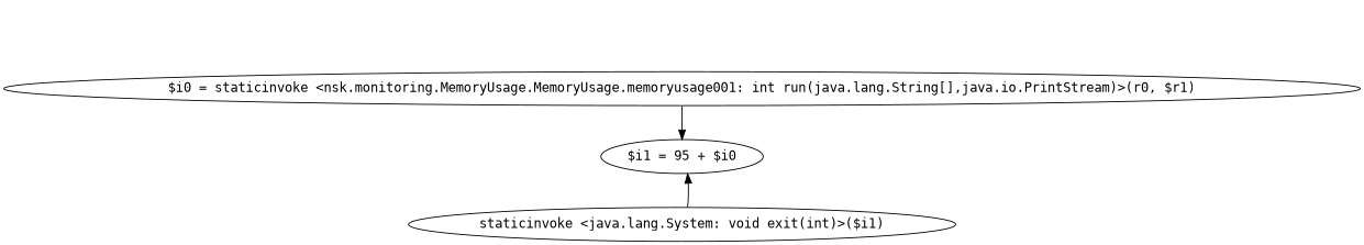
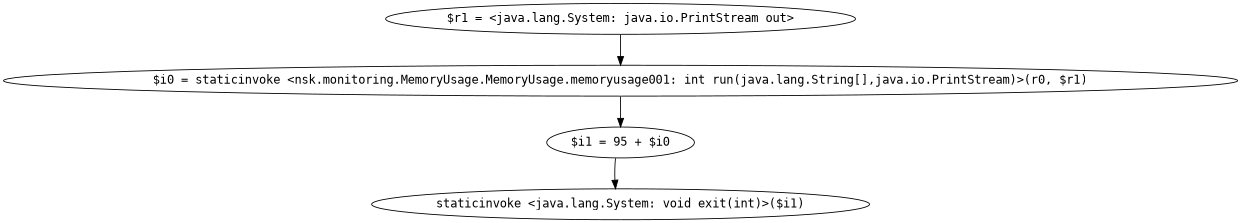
  digraph {
    fontname="DejaVu Sans Mono"
    node [fontname="DejaVu Sans Mono"]
    edge [fontname="DejaVu Sans Mono"]
+   "$r1 = <java.lang.System: java.io.PrintStream out>"
    "$i0 = staticinvoke <nsk.monitoring.MemoryUsage.MemoryUsage.memoryusage001: int run(java.lang.String[],java.io.PrintStream)>(r0, $r1)"
    "$i1 = 95 + $i0"
    "staticinvoke <java.lang.System: void exit(int)>($i1)"
+   "$r1 = <java.lang.System: java.io.PrintStream out>" -> "$i0 = staticinvoke <nsk.monitoring.MemoryUsage.MemoryUsage.memoryusage001: int run(java.lang.String[],java.io.PrintStream)>(r0, $r1)"
    "$i0 = staticinvoke <nsk.monitoring.MemoryUsage.MemoryUsage.memoryusage001: int run(java.lang.String[],java.io.PrintStream)>(r0, $r1)" -> "$i1 = 95 + $i0"
-   "staticinvoke <java.lang.System: void exit(int)>($i1)" -> "$i1 = 95 + $i0"
+   "$i1 = 95 + $i0" -> "staticinvoke <java.lang.System: void exit(int)>($i1)"
  }
